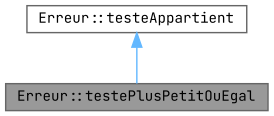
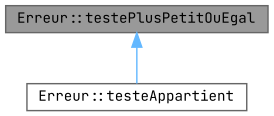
  digraph {
    rankdir=TB
    fontname="JetBrains Mono"
    node [fontname="JetBrains Mono" fontsize=10 shape=box style=filled]
    n1 [color=gray40 fillcolor=grey60 fontcolor=black height=0.2 label="Erreur::testePlusPetitOuEgal" width=0.4]
    n2 [color=grey40 fillcolor=white height=0.2 label="Erreur::testeAppartient" width=0.4]
-   n2 -> n1 [color=steelblue1 dir=back fontname="JetBrains Mono" fontsize=10 labelfontname=Helvetica labelfontsize=10 style=solid]
+   n1 -> n2 [color=steelblue1 dir=back fontname="JetBrains Mono" fontsize=10 labelfontname=Helvetica labelfontsize=10 style=solid]
  }
